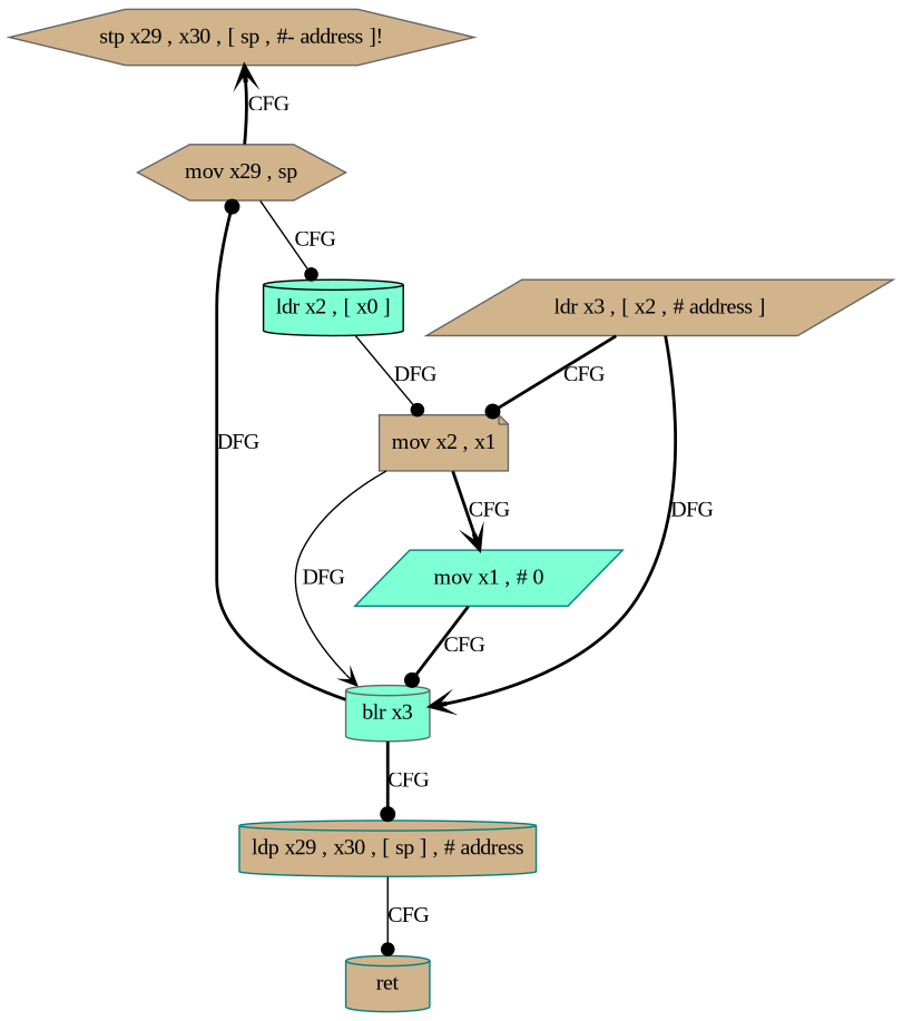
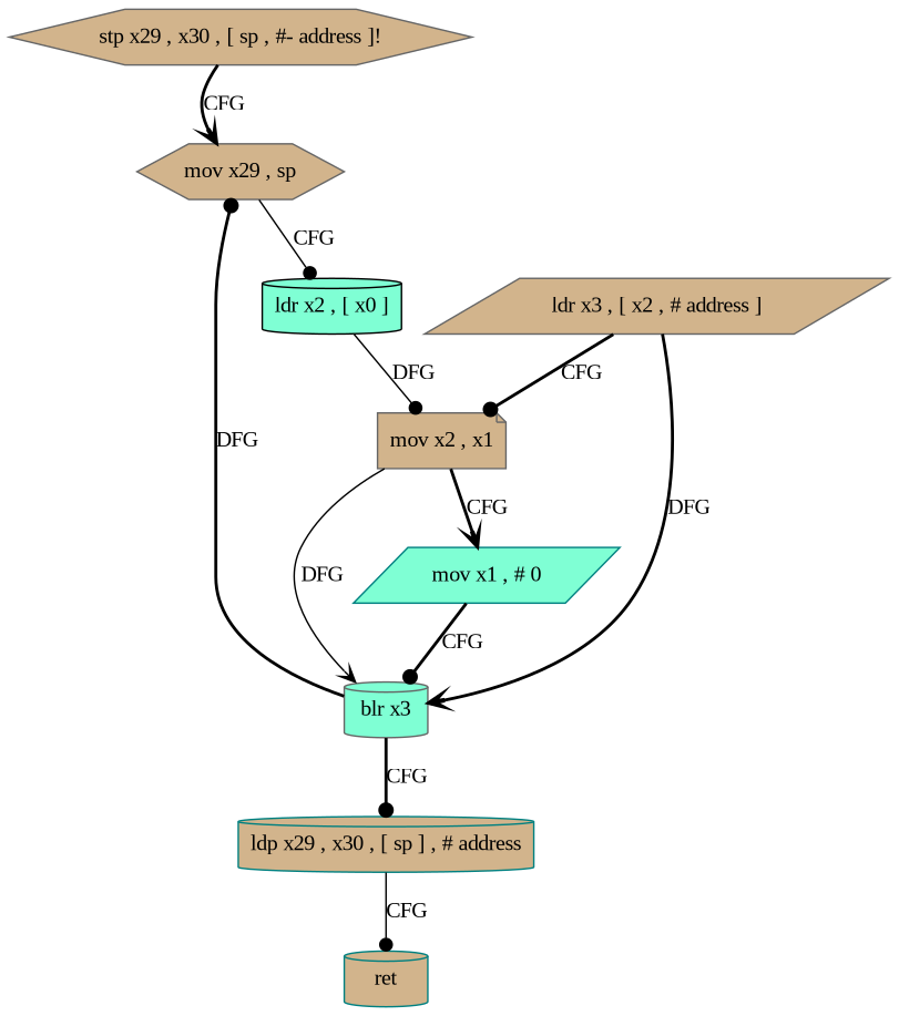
  digraph {
    fontname="Liberation Serif"
    node [color=gray40 fillcolor=tan fontname="Liberation Serif" shape=cylinder style=filled]
    edge [arrowhead=dot fontname="Liberation Serif" style=bold]
    n1 [label="stp x29 , x30 , [ sp , #- address ]!" shape=hexagon]
    n2 [label="mov x29 , sp" shape=hexagon]
    n3 [color=black fillcolor=aquamarine label="ldr x2 , [ x0 ]"]
    n4 [label="mov x2 , x1" shape=note]
    n5 [label="ldr x3 , [ x2 , # address ]" shape=parallelogram]
    n6 [fillcolor=aquamarine label="blr x3"]
    n7 [color=teal fillcolor=aquamarine label="mov x1 , # 0" shape=parallelogram]
    n8 [color=teal label="ldp x29 , x30 , [ sp ] , # address"]
    n9 [color=teal label=ret]
-   n2 -> n1 [arrowhead=vee label=CFG]
+   n1 -> n2 [arrowhead=vee label=CFG]
    n2 -> n3 [label=CFG style=solid]
    n3 -> n4 [label=DFG style=solid]
    n4 -> n6 [arrowhead=vee label=DFG style=solid]
    n4 -> n7 [arrowhead=vee label=CFG]
    n5 -> n4 [label=CFG]
    n5 -> n6 [arrowhead=vee label=DFG]
    n6 -> n2 [label=DFG]
    n6 -> n8 [label=CFG]
    n7 -> n6 [label=CFG]
    n8 -> n9 [label=CFG style=solid]
  }
